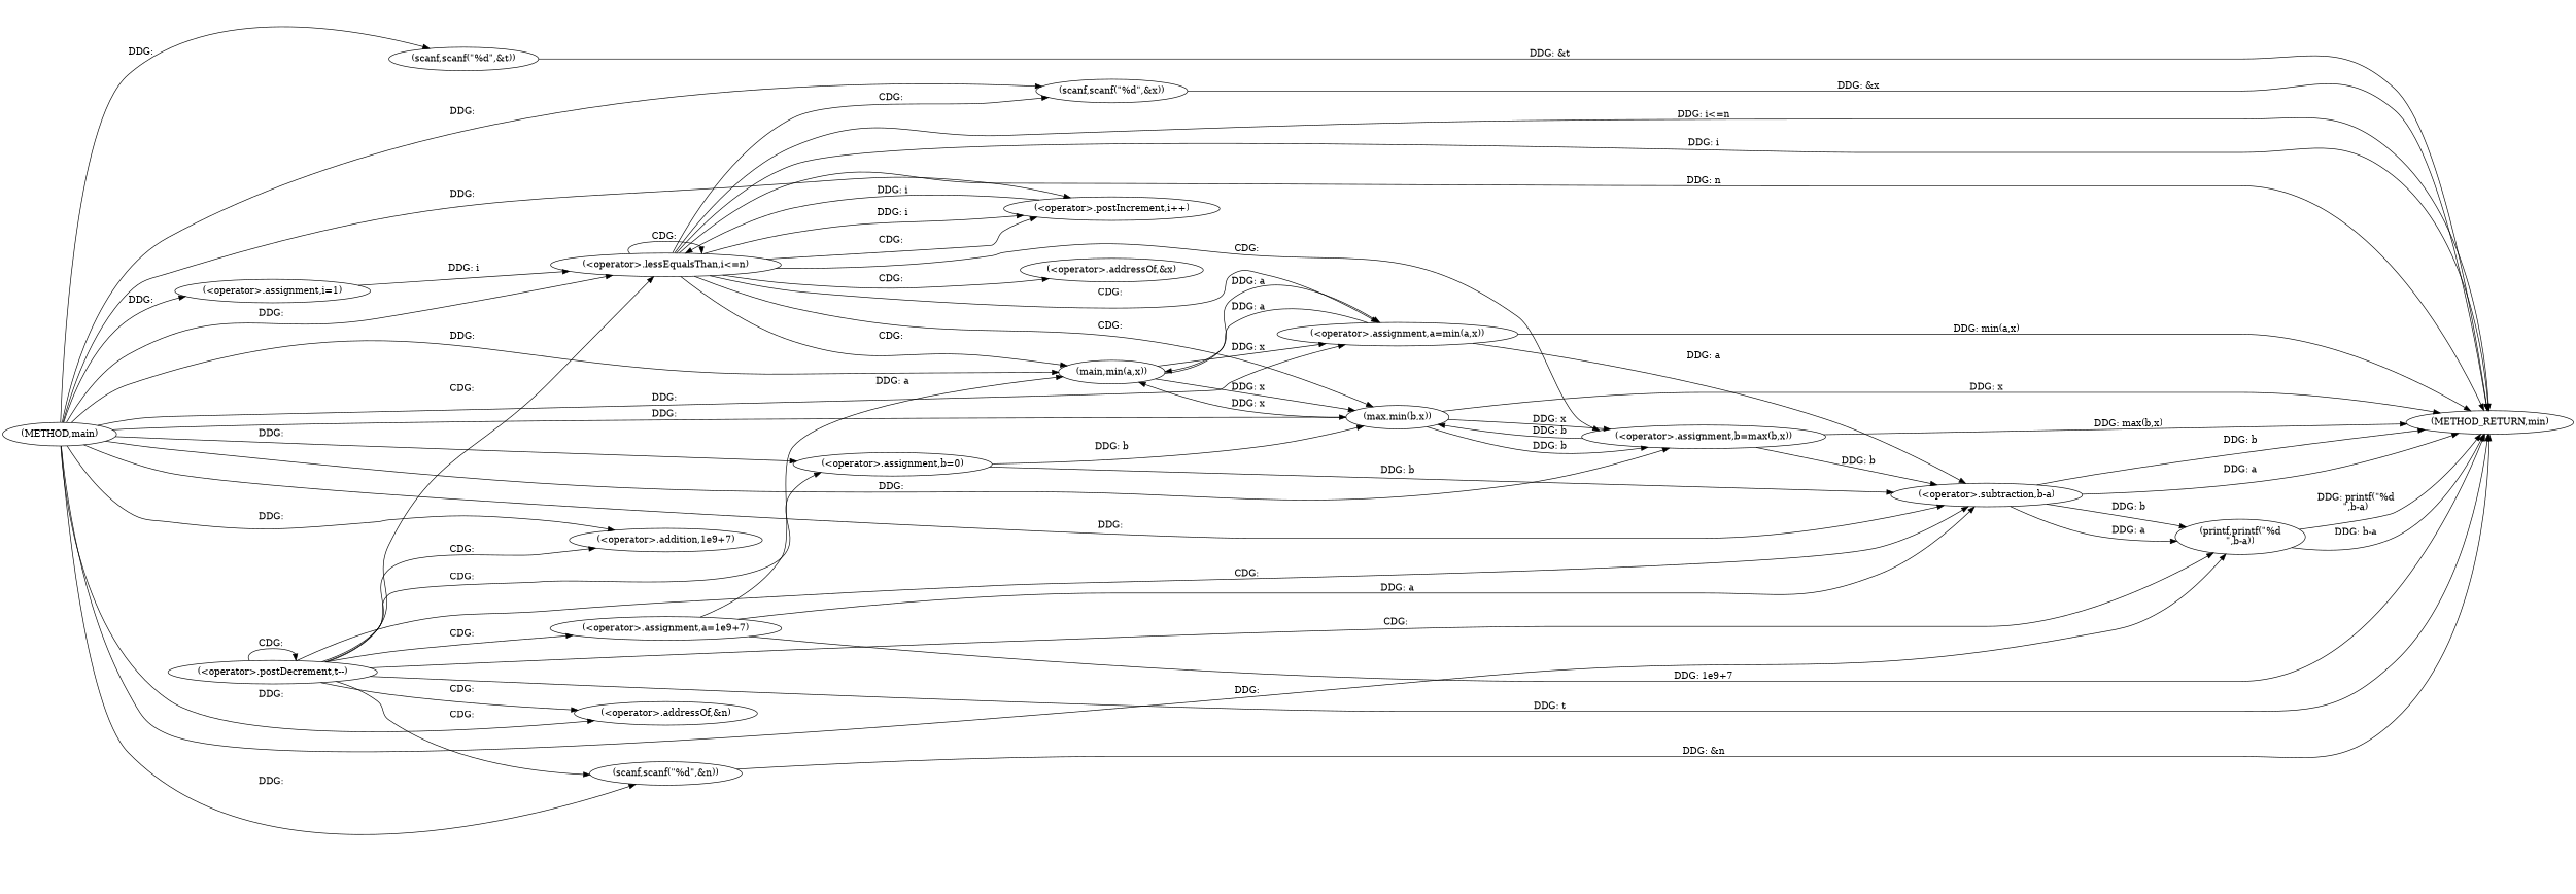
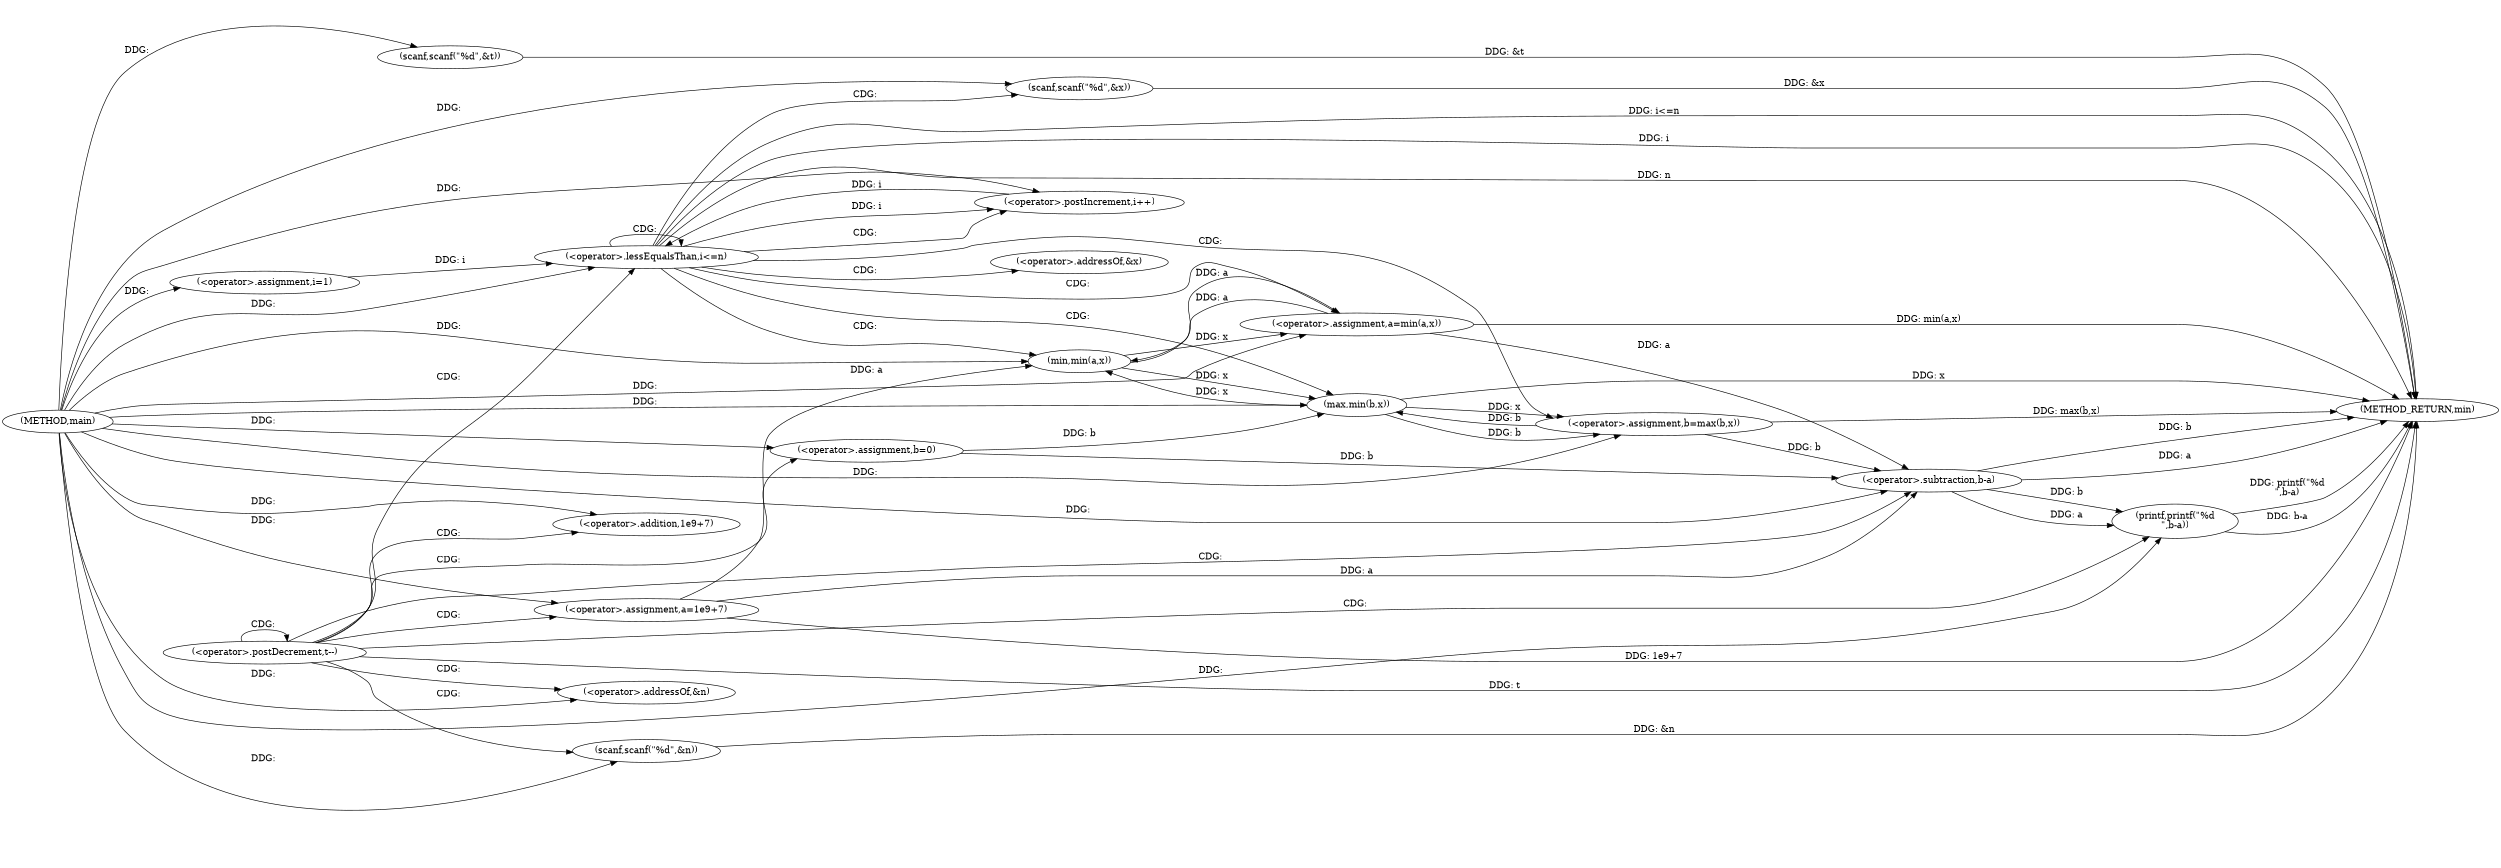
  digraph {
    rankdir=LR
    n1 [label="(METHOD,main)"]
    n2 [label="(scanf,scanf(\"%d\",&t))"]
    n3 [label="(scanf,scanf(\"%d\",&n))"]
    n4 [label="(<operator>.assignment,a=1e9+7)"]
    n5 [label="(<operator>.assignment,b=0)"]
    n6 [label="(printf,printf(\"%d\n\",b-a))"]
    n7 [label="(<operator>.assignment,i=1)"]
    n8 [label="(<operator>.lessEqualsThan,i<=n)"]
    n9 [label="(<operator>.postIncrement,i++)"]
    n10 [label="(<operator>.addition,1e9+7)"]
    n11 [label="(scanf,scanf(\"%d\",&x))"]
    n12 [label="(<operator>.assignment,a=min(a,x))"]
    n13 [label="(<operator>.assignment,b=max(b,x))"]
    n14 [label="(<operator>.subtraction,b-a)"]
-   n15 [label="(main,min(a,x))"]
+   n15 [label="(min,min(a,x))"]
    n16 [label="(max,min(b,x))"]
    n17 [label="(<operator>.addressOf,&n)"]
    n18 [label="(METHOD_RETURN,min)"]
    n19 [label="(<operator>.postDecrement,t--)"]
    n20 [label="(<operator>.addressOf,&x)"]
    n1 -> n2 [label="DDG: "]
    n1 -> n3 [label="DDG: "]
+   n1 -> n4 [label="DDG: "]
    n1 -> n5 [label="DDG: "]
    n1 -> n6 [label="DDG: "]
    n1 -> n7 [label="DDG: "]
    n1 -> n8 [label="DDG: "]
    n1 -> n9 [label="DDG: "]
    n1 -> n10 [label="DDG: "]
    n1 -> n11 [label="DDG: "]
    n1 -> n12 [label="DDG: "]
    n1 -> n13 [label="DDG: "]
    n1 -> n14 [label="DDG: "]
    n1 -> n15 [label="DDG: "]
    n1 -> n16 [label="DDG: "]
    n1 -> n17 [label="DDG: "]
    n2 -> n18 [label="DDG: &t"]
    n3 -> n18 [label="DDG: &n"]
    n4 -> n14 [label="DDG: a"]
    n4 -> n15 [label="DDG: a"]
    n4 -> n18 [label="DDG: 1e9+7"]
    n5 -> n14 [label="DDG: b"]
    n5 -> n16 [label="DDG: b"]
    n6 -> n18 [label="DDG: b-a"]
    n6 -> n18 [label="DDG: printf(\"%d\n\",b-a)"]
    n7 -> n8 [label="DDG: i"]
    n8 -> n8 [label="CDG: "]
    n8 -> n9 [label="DDG: i"]
    n8 -> n9 [label="CDG: "]
    n8 -> n11 [label="CDG: "]
    n8 -> n12 [label="CDG: "]
    n8 -> n13 [label="CDG: "]
    n8 -> n15 [label="CDG: "]
    n8 -> n16 [label="CDG: "]
    n8 -> n18 [label="DDG: i"]
    n8 -> n18 [label="DDG: n"]
    n8 -> n18 [label="DDG: i<=n"]
    n8 -> n20 [label="CDG: "]
    n9 -> n8 [label="DDG: i"]
    n11 -> n18 [label="DDG: &x"]
    n12 -> n14 [label="DDG: a"]
    n12 -> n15 [label="DDG: a"]
    n12 -> n18 [label="DDG: min(a,x)"]
    n13 -> n14 [label="DDG: b"]
    n13 -> n16 [label="DDG: b"]
    n13 -> n18 [label="DDG: max(b,x)"]
    n14 -> n6 [label="DDG: b"]
    n14 -> n6 [label="DDG: a"]
    n14 -> n18 [label="DDG: b"]
    n14 -> n18 [label="DDG: a"]
    n15 -> n12 [label="DDG: x"]
    n15 -> n12 [label="DDG: a"]
    n15 -> n16 [label="DDG: x"]
    n16 -> n13 [label="DDG: b"]
    n16 -> n13 [label="DDG: x"]
    n16 -> n15 [label="DDG: x"]
    n16 -> n18 [label="DDG: x"]
    n19 -> n3 [label="CDG: "]
    n19 -> n4 [label="CDG: "]
    n19 -> n5 [label="CDG: "]
    n19 -> n6 [label="CDG: "]
    n19 -> n8 [label="CDG: "]
    n19 -> n10 [label="CDG: "]
    n19 -> n14 [label="CDG: "]
    n19 -> n17 [label="CDG: "]
    n19 -> n18 [label="DDG: t"]
    n19 -> n19 [label="CDG: "]
  }
